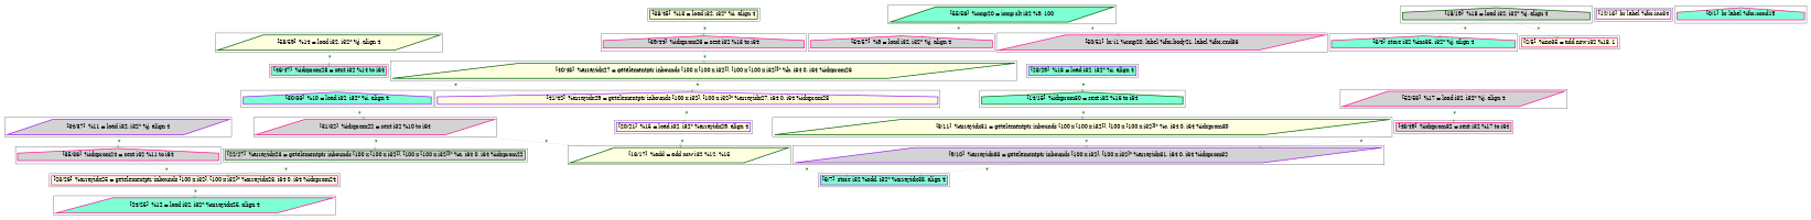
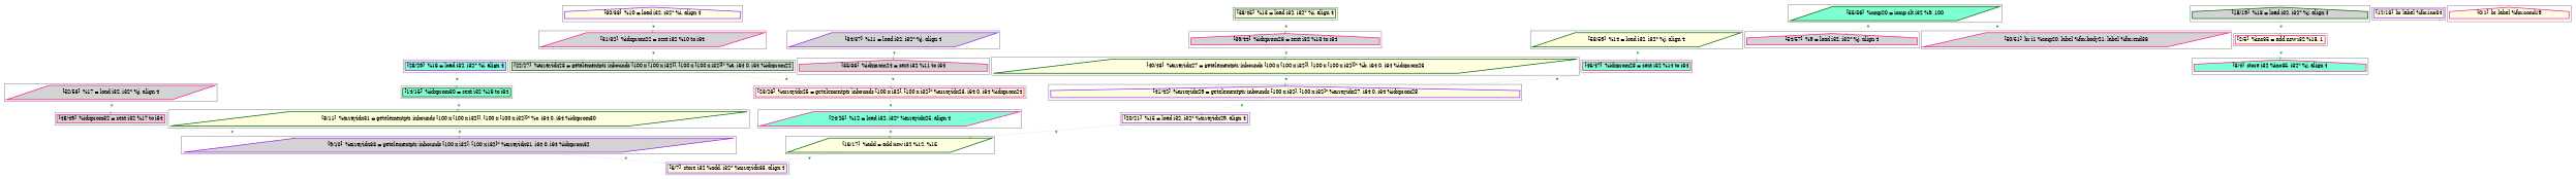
  digraph {
    node [color=deeppink fillcolor=lightgrey fontsize=20 penwidth=3.0 shape=parallelogram style=filled]
    edge [arrowhead=onormal color=forestgreen fontcolor=forestgreen style=dotted]
    n1 [color=purple label="[34/37]  %11 = load i32, i32* %j, align 4"]
    n2 [color=purple fillcolor=aquamarine label="[28/29]  %16 = load i32, i32* %i, align 4" shape=box]
    n3 [color=darkgreen fillcolor=lightyellow label="[38/45]  %13 = load i32, i32* %i, align 4" shape=box]
-   n4 [color=purple fillcolor=aquamarine label="[30/33]  %10 = load i32, i32* %i, align 4" shape=house]
+   n4 [color=purple fillcolor=lightyellow label="[30/33]  %10 = load i32, i32* %i, align 4" shape=house]
    n5 [fillcolor=aquamarine label="[46/47]  %idxprom28 = sext i32 %14 to i64" shape=box]
    n6 [label="[54/57]  %9 = load i32, i32* %j, align 4" shape=house]
    n7 [color=darkgreen fillcolor=lightyellow label="[58/59]  %14 = load i32, i32* %j, align 4"]
    n8 [color=darkgreen fillcolor=lightyellow label="[40/43]  %arrayidx27 = getelementptr inbounds [100 x [100 x i32]], [100 x [100 x i32]]* %b, i64 0, i64 %idxprom26"]
    n9 [label="[35/36]  %idxprom24 = sext i32 %11 to i64" shape=house]
    n10 [fillcolor=lightyellow label="[23/26]  %arrayidx25 = getelementptr inbounds [100 x i32], [100 x i32]* %arrayidx23, i64 0, i64 %idxprom24" shape=box]
    n11 [color=darkgreen fillcolor=aquamarine label="[55/56]  %cmp20 = icmp slt i32 %9, 100"]
    n12 [color=darkgreen fillcolor=lightyellow label="[8/11]  %arrayidx31 = getelementptr inbounds [100 x [100 x i32]], [100 x [100 x i32]]* %c, i64 0, i64 %idxprom30"]
-   n13 [color=purple fillcolor=aquamarine label="[6/7]  store i32 %add, i32* %arrayidx33, align 4" shape=box]
+   n13 [color=purple fillcolor=lightyellow label="[6/7]  store i32 %add, i32* %arrayidx33, align 4" shape=box]
    n14 [fillcolor=aquamarine label="[3/4]  store i32 %inc35, i32* %j, align 4" shape=house]
    n15 [fillcolor=lightyellow label="[2/5]  %inc35 = add nsw i32 %18, 1" shape=box]
    n16 [label="[48/49]  %idxprom32 = sext i32 %17 to i64" shape=box]
    n17 [color=purple fillcolor=lightyellow label="[12/13]  br label %for.inc34" shape=box]
    n18 [label="[39/44]  %idxprom26 = sext i32 %13 to i64" shape=house]
-   n19 [fillcolor=aquamarine label="[0/1]  br label %for.cond19" shape=house]
-   n20 [color=darkgreen fillcolor=aquamarine label="[14/15]  %idxprom30 = sext i32 %16 to i64" shape=house]
+   n19 [fillcolor=lightyellow label="[0/1]  br label %for.cond19" shape=house]
+   n20 [color=darkgreen fillcolor=aquamarine label="[14/15]  %idxprom30 = sext i32 %16 to i64" shape=box]
    n21 [color=darkgreen fillcolor=lightyellow label="[16/17]  %add = add nsw i32 %12, %15"]
    n22 [color=purple label="[9/10]  %arrayidx33 = getelementptr inbounds [100 x i32], [100 x i32]* %arrayidx31, i64 0, i64 %idxprom32"]
    n23 [color=darkgreen label="[18/19]  %18 = load i32, i32* %j, align 4" shape=house]
    n24 [label="[31/32]  %idxprom22 = sext i32 %10 to i64"]
    n25 [color=purple fillcolor=lightyellow label="[20/21]  %15 = load i32, i32* %arrayidx29, align 4" shape=box]
    n26 [color=purple fillcolor=lightyellow label="[41/42]  %arrayidx29 = getelementptr inbounds [100 x i32], [100 x i32]* %arrayidx27, i64 0, i64 %idxprom28" shape=house]
    n27 [fillcolor=aquamarine label="[24/25]  %12 = load i32, i32* %arrayidx25, align 4"]
    n28 [color=darkgreen label="[22/27]  %arrayidx23 = getelementptr inbounds [100 x [100 x i32]], [100 x [100 x i32]]* %a, i64 0, i64 %idxprom22" shape=box]
    n29 [label="[50/51]  br i1 %cmp20, label %for.body21, label %for.end36"]
    n30 [label="[52/53]  %17 = load i32, i32* %j, align 4"]
    subgraph cluster_1 {
      n1
    }
    subgraph cluster_2 {
      n2
    }
    subgraph cluster_3 {
      n3
    }
    subgraph cluster_4 {
      n4
    }
    subgraph cluster_5 {
      n5
    }
    subgraph cluster_6 {
      n6
    }
    subgraph cluster_7 {
      n7
    }
    subgraph cluster_8 {
      n8
    }
    subgraph cluster_9 {
      n9
    }
    subgraph cluster_10 {
      n10
    }
    subgraph cluster_11 {
      n11
    }
    subgraph cluster_12 {
      n12
    }
    subgraph cluster_13 {
      n13
    }
    subgraph cluster_14 {
      n14
    }
    subgraph cluster_15 {
      n15
    }
    subgraph cluster_16 {
      n16
    }
    subgraph cluster_17 {
      n17
    }
    subgraph cluster_18 {
      n18
    }
    subgraph cluster_19 {
      n19
    }
    subgraph cluster_20 {
      n20
    }
    subgraph cluster_21 {
      n21
    }
    subgraph cluster_22 {
      n22
    }
    subgraph cluster_23 {
      n23
    }
    subgraph cluster_24 {
      n24
    }
    subgraph cluster_25 {
      n25
    }
    subgraph cluster_26 {
      n26
    }
    subgraph cluster_27 {
      n27
    }
    subgraph cluster_28 {
      n28
    }
    subgraph cluster_29 {
      n29
    }
    subgraph cluster_30 {
      n30
    }
    n1 -> n9 [label=T]
    n2 -> n20 [label=T]
    n3 -> n18 [label=T]
    n4 -> n24 [label=T]
    n5 -> n26 [arrowhead=odot label=T]
    n7 -> n5 [label=T]
    n8 -> n26 [label=T]
    n9 -> n10 [arrowhead=odot label=T]
    n10 -> n27 [arrowhead=odot label=T]
    n11 -> n6 [arrowhead=odot label=T]
    n11 -> n29 [arrowhead=odot label=T]
    n12 -> n22 [arrowhead=odot label=T]
-   n23 -> n14 [label=T]
+   n15 -> n14 [label=T]
    n16 -> n22 [label=T]
    n18 -> n8 [arrowhead=odot label=T]
    n20 -> n12 [label=T]
    n21 -> n13 [arrowhead=odot label=T]
    n22 -> n13 [arrowhead=odot label=T]
    n23 -> n15 [arrowhead=odot label=T]
    n24 -> n28 [label=T]
    n25 -> n21 [label=T]
    n26 -> n25 [arrowhead=odot label=T]
-   n24 -> n21 [arrowhead=odot label=T]
+   n27 -> n21 [arrowhead=odot label=T]
    n28 -> n10 [label=T]
    n30 -> n16 [label=T]
  }
